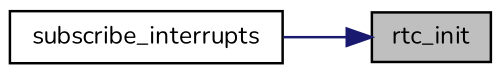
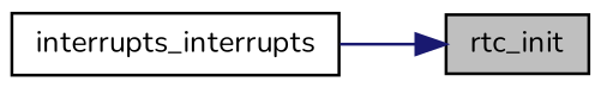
  digraph {
    rankdir=RL
    fontname=Nunito
    node [color=black fontname=Nunito fontsize=10 shape=record style=filled]
    n1 [fillcolor=grey75 fontcolor=black height=0.2 label=rtc_init width=0.4]
-   n2 [fillcolor=white height=0.2 label=subscribe_interrupts width=0.4]
+   n2 [fillcolor=white height=0.2 label=interrupts_interrupts width=0.4]
    n1 -> n2 [color=midnightblue dir=back fontname=Nunito fontsize=10 labelfontname=Helvetica labelfontsize=10 style=solid]
  }
